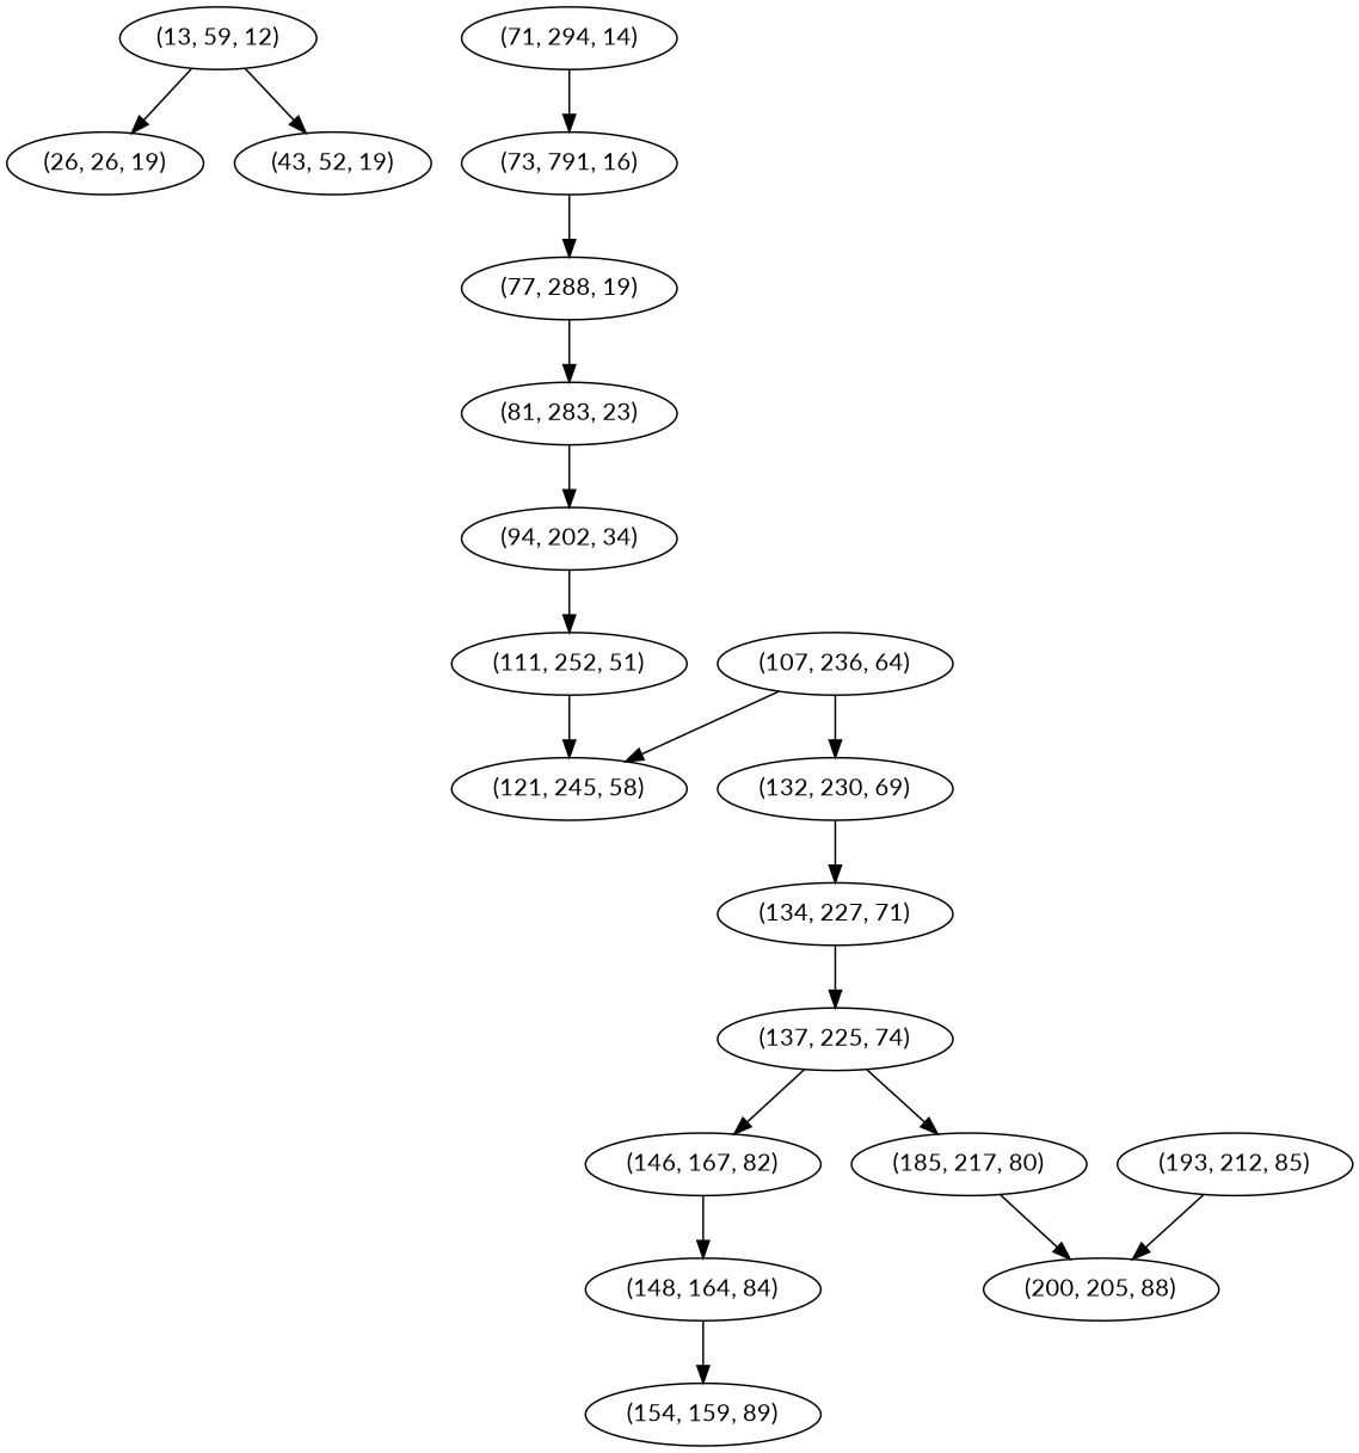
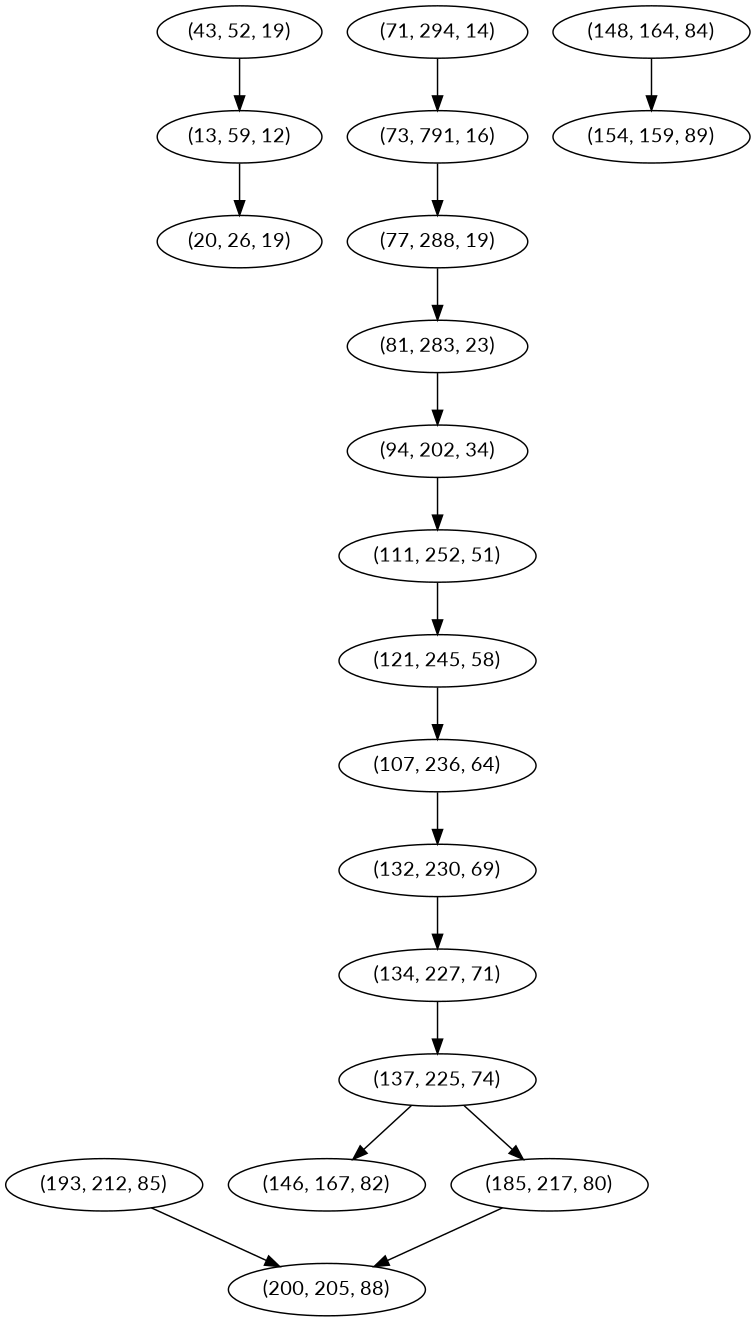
  digraph {
    fontname=Lato
    node [fontname=Lato]
    edge [fontname=Lato]
    "(13, 59, 12)"
-   "(20, 26, 19)" [label="(26, 26, 19)"]
+   "(20, 26, 19)"
    "(43, 52, 19)"
    n4 [label="(73, 791, 16)"]
    "(71, 294, 14)"
    "(77, 288, 19)"
    "(81, 283, 23)"
    n8 [label="(94, 202, 34)"]
    "(111, 252, 51)"
    "(121, 245, 58)"
    n11 [label="(107, 236, 64)"]
    "(132, 230, 69)"
    "(134, 227, 71)"
    n14 [label="(137, 225, 74)"]
    "(146, 167, 82)"
    "(185, 217, 80)"
    "(148, 164, 84)"
    "(200, 205, 88)"
    "(154, 159, 89)"
    "(193, 212, 85)"
    "(13, 59, 12)" -> "(20, 26, 19)"
-   "(13, 59, 12)" -> "(43, 52, 19)"
+   "(43, 52, 19)" -> "(13, 59, 12)"
    n4 -> "(77, 288, 19)"
    "(71, 294, 14)" -> n4
    "(77, 288, 19)" -> "(81, 283, 23)"
    "(81, 283, 23)" -> n8
    n8 -> "(111, 252, 51)"
    "(111, 252, 51)" -> "(121, 245, 58)"
-   n11 -> "(121, 245, 58)"
+   "(121, 245, 58)" -> n11
    n11 -> "(132, 230, 69)"
    "(132, 230, 69)" -> "(134, 227, 71)"
    "(134, 227, 71)" -> n14
    n14 -> "(146, 167, 82)"
    n14 -> "(185, 217, 80)"
-   "(146, 167, 82)" -> "(148, 164, 84)"
    "(185, 217, 80)" -> "(200, 205, 88)"
    "(148, 164, 84)" -> "(154, 159, 89)"
    "(193, 212, 85)" -> "(200, 205, 88)"
  }
